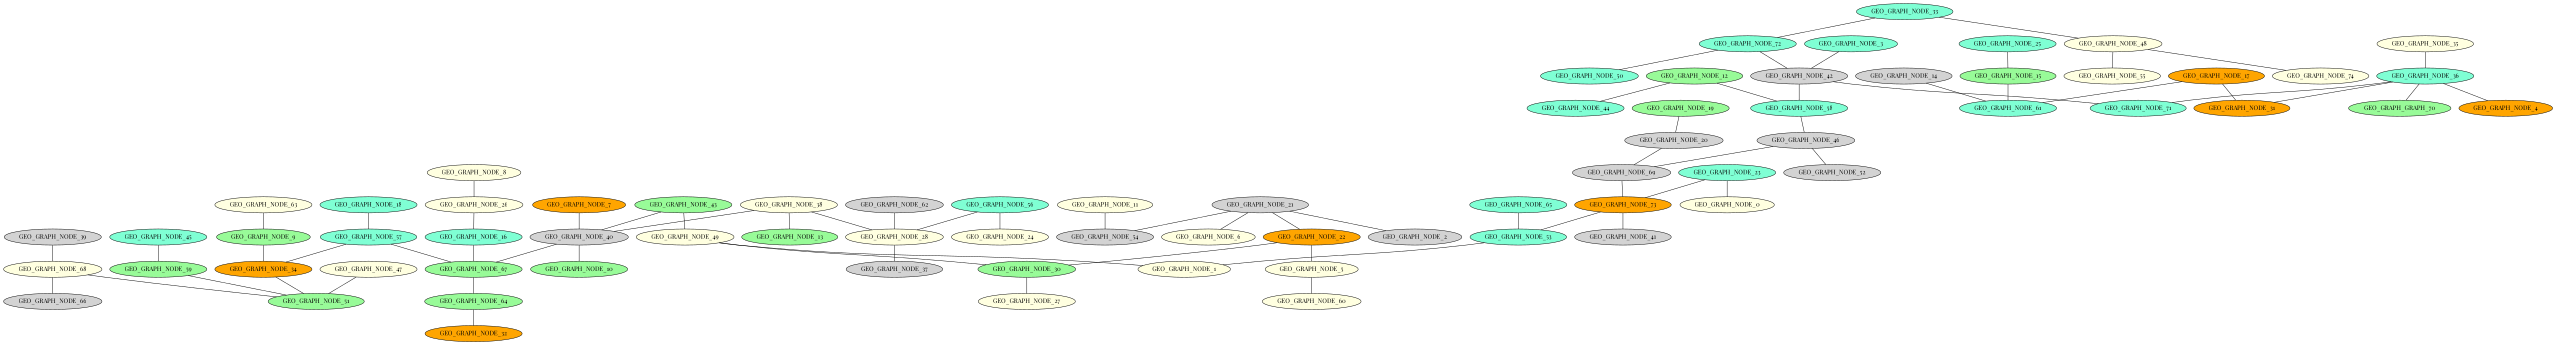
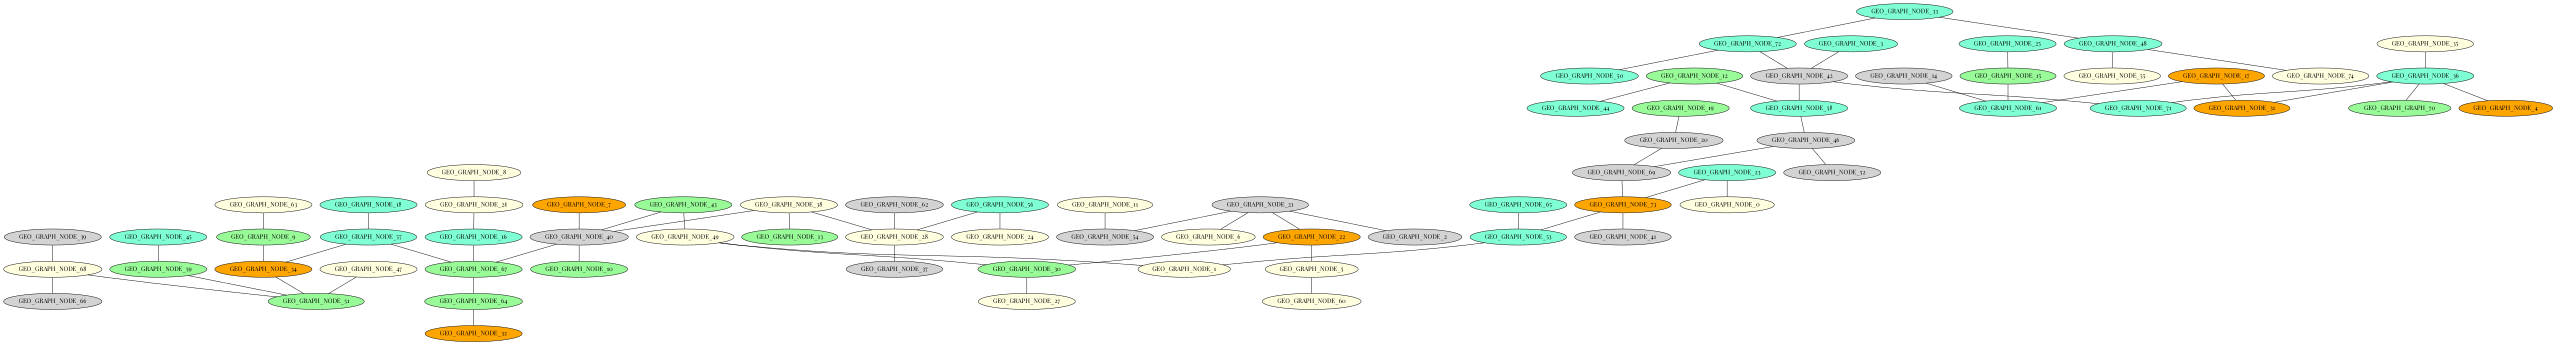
  graph {
    fontname="Playfair Display"
    node [fillcolor=lightyellow fontname="Playfair Display" style=filled]
    edge [fontname="Playfair Display" weight=1]
    GEO_GRAPH_NODE_51 [fillcolor=palegreen]
    GEO_GRAPH_NODE_47
    GEO_GRAPH_NODE_7 [fillcolor=orange]
    GEO_GRAPH_NODE_40 [fillcolor=lightgrey]
    GEO_GRAPH_NODE_67 [fillcolor=palegreen]
    GEO_GRAPH_NODE_10 [fillcolor=palegreen]
    GEO_GRAPH_NODE_64 [fillcolor=palegreen]
    GEO_GRAPH_NODE_23 [fillcolor=aquamarine]
    GEO_GRAPH_NODE_0
    GEO_GRAPH_NODE_73 [fillcolor=orange]
    GEO_GRAPH_NODE_53 [fillcolor=aquamarine]
    GEO_GRAPH_NODE_41 [fillcolor=lightgrey]
    GEO_GRAPH_NODE_39 [fillcolor=lightgrey]
    GEO_GRAPH_NODE_68
    GEO_GRAPH_NODE_66 [fillcolor=lightgrey]
    GEO_GRAPH_NODE_30 [fillcolor=palegreen]
    GEO_GRAPH_NODE_27
    GEO_GRAPH_NODE_36 [fillcolor=aquamarine]
    GEO_GRAPH_NODE_35
    GEO_GRAPH_NODE_31 [fillcolor=orange]
    GEO_GRAPH_NODE_4 [fillcolor=orange]
    n22 [fillcolor=palegreen label=GEO_GRAPH_GRAPH_70]
    GEO_GRAPH_NODE_71 [fillcolor=aquamarine]
    GEO_GRAPH_NODE_45 [fillcolor=aquamarine]
    GEO_GRAPH_NODE_59 [fillcolor=palegreen]
    GEO_GRAPH_NODE_46 [fillcolor=lightgrey]
    GEO_GRAPH_NODE_52 [fillcolor=lightgrey]
    GEO_GRAPH_NODE_69 [fillcolor=lightgrey]
    GEO_GRAPH_NODE_56 [fillcolor=aquamarine]
    GEO_GRAPH_NODE_24
    GEO_GRAPH_NODE_28
    GEO_GRAPH_NODE_37 [fillcolor=lightgrey]
    GEO_GRAPH_NODE_62 [fillcolor=lightgrey]
    GEO_GRAPH_NODE_65 [fillcolor=aquamarine]
    GEO_GRAPH_NODE_1
    GEO_GRAPH_NODE_3 [fillcolor=aquamarine]
    GEO_GRAPH_NODE_42 [fillcolor=lightgrey]
    GEO_GRAPH_NODE_58 [fillcolor=aquamarine]
    GEO_GRAPH_NODE_5
    GEO_GRAPH_NODE_60
    GEO_GRAPH_NODE_8
    GEO_GRAPH_NODE_26
    GEO_GRAPH_NODE_16 [fillcolor=aquamarine]
    GEO_GRAPH_NODE_9 [fillcolor=palegreen]
    GEO_GRAPH_NODE_34 [fillcolor=orange]
    GEO_GRAPH_NODE_54 [fillcolor=lightgrey]
    GEO_GRAPH_NODE_11
    GEO_GRAPH_NODE_12 [fillcolor=palegreen]
    GEO_GRAPH_NODE_44 [fillcolor=aquamarine]
    GEO_GRAPH_NODE_14 [fillcolor=lightgrey]
    GEO_GRAPH_NODE_61 [fillcolor=aquamarine]
    GEO_GRAPH_NODE_15 [fillcolor=palegreen]
    GEO_GRAPH_NODE_32 [fillcolor=orange]
    GEO_GRAPH_NODE_17 [fillcolor=orange]
    GEO_GRAPH_NODE_18 [fillcolor=aquamarine]
    GEO_GRAPH_NODE_57 [fillcolor=aquamarine]
    GEO_GRAPH_NODE_19 [fillcolor=palegreen]
    GEO_GRAPH_NODE_20 [fillcolor=lightgrey]
    GEO_GRAPH_NODE_21 [fillcolor=lightgrey]
    GEO_GRAPH_NODE_2 [fillcolor=lightgrey]
    GEO_GRAPH_NODE_6
    GEO_GRAPH_NODE_22 [fillcolor=orange]
    GEO_GRAPH_NODE_25 [fillcolor=aquamarine]
    GEO_GRAPH_NODE_33 [fillcolor=aquamarine]
-   GEO_GRAPH_NODE_48
+   GEO_GRAPH_NODE_48 [fillcolor=aquamarine]
    GEO_GRAPH_NODE_72 [fillcolor=aquamarine]
    GEO_GRAPH_NODE_55
    GEO_GRAPH_NODE_74
    GEO_GRAPH_NODE_50 [fillcolor=aquamarine]
    GEO_GRAPH_NODE_38
    GEO_GRAPH_NODE_13 [fillcolor=palegreen]
    GEO_GRAPH_NODE_43 [fillcolor=palegreen]
    GEO_GRAPH_NODE_49
    GEO_GRAPH_NODE_63
    GEO_GRAPH_NODE_47 -- GEO_GRAPH_NODE_51 [weight=3]
    GEO_GRAPH_NODE_7 -- GEO_GRAPH_NODE_40 [weight=2]
    GEO_GRAPH_NODE_40 -- GEO_GRAPH_NODE_67
    GEO_GRAPH_NODE_40 -- GEO_GRAPH_NODE_10
    GEO_GRAPH_NODE_67 -- GEO_GRAPH_NODE_64
    GEO_GRAPH_NODE_64 -- GEO_GRAPH_NODE_32
    GEO_GRAPH_NODE_23 -- GEO_GRAPH_NODE_0 [weight=2]
    GEO_GRAPH_NODE_23 -- GEO_GRAPH_NODE_73
    GEO_GRAPH_NODE_73 -- GEO_GRAPH_NODE_53
    GEO_GRAPH_NODE_73 -- GEO_GRAPH_NODE_41
    GEO_GRAPH_NODE_53 -- GEO_GRAPH_NODE_1
    GEO_GRAPH_NODE_39 -- GEO_GRAPH_NODE_68
    GEO_GRAPH_NODE_68 -- GEO_GRAPH_NODE_51
    GEO_GRAPH_NODE_68 -- GEO_GRAPH_NODE_66
    GEO_GRAPH_NODE_30 -- GEO_GRAPH_NODE_27 [weight=2]
    GEO_GRAPH_NODE_36 -- GEO_GRAPH_NODE_31
    GEO_GRAPH_NODE_36 -- GEO_GRAPH_NODE_4
    GEO_GRAPH_NODE_36 -- n22
    GEO_GRAPH_NODE_36 -- GEO_GRAPH_NODE_71
    GEO_GRAPH_NODE_35 -- GEO_GRAPH_NODE_36 [weight=2]
    GEO_GRAPH_NODE_45 -- GEO_GRAPH_NODE_59 [weight=2]
    GEO_GRAPH_NODE_59 -- GEO_GRAPH_NODE_51
    GEO_GRAPH_NODE_46 -- GEO_GRAPH_NODE_52 [weight=2]
    GEO_GRAPH_NODE_46 -- GEO_GRAPH_NODE_69
    GEO_GRAPH_NODE_69 -- GEO_GRAPH_NODE_73
    GEO_GRAPH_NODE_56 -- GEO_GRAPH_NODE_24 [weight=2]
    GEO_GRAPH_NODE_56 -- GEO_GRAPH_NODE_28
    GEO_GRAPH_NODE_28 -- GEO_GRAPH_NODE_37
    GEO_GRAPH_NODE_62 -- GEO_GRAPH_NODE_28 [weight=2]
    GEO_GRAPH_NODE_65 -- GEO_GRAPH_NODE_53 [weight=2]
    GEO_GRAPH_NODE_3 -- GEO_GRAPH_NODE_42
    GEO_GRAPH_NODE_42 -- GEO_GRAPH_NODE_71
    GEO_GRAPH_NODE_42 -- GEO_GRAPH_NODE_58
    GEO_GRAPH_NODE_58 -- GEO_GRAPH_NODE_46
    GEO_GRAPH_NODE_5 -- GEO_GRAPH_NODE_60
    GEO_GRAPH_NODE_8 -- GEO_GRAPH_NODE_26
    GEO_GRAPH_NODE_26 -- GEO_GRAPH_NODE_16
    GEO_GRAPH_NODE_16 -- GEO_GRAPH_NODE_67
    GEO_GRAPH_NODE_9 -- GEO_GRAPH_NODE_34
    GEO_GRAPH_NODE_34 -- GEO_GRAPH_NODE_51
    GEO_GRAPH_NODE_11 -- GEO_GRAPH_NODE_54
    GEO_GRAPH_NODE_12 -- GEO_GRAPH_NODE_58
    GEO_GRAPH_NODE_12 -- GEO_GRAPH_NODE_44
    GEO_GRAPH_NODE_14 -- GEO_GRAPH_NODE_61
    GEO_GRAPH_NODE_15 -- GEO_GRAPH_NODE_61
    GEO_GRAPH_NODE_17 -- GEO_GRAPH_NODE_31
    GEO_GRAPH_NODE_17 -- GEO_GRAPH_NODE_61
    GEO_GRAPH_NODE_18 -- GEO_GRAPH_NODE_57
    GEO_GRAPH_NODE_57 -- GEO_GRAPH_NODE_67
    GEO_GRAPH_NODE_57 -- GEO_GRAPH_NODE_34
    GEO_GRAPH_NODE_19 -- GEO_GRAPH_NODE_20
    GEO_GRAPH_NODE_20 -- GEO_GRAPH_NODE_69
    GEO_GRAPH_NODE_21 -- GEO_GRAPH_NODE_54
    GEO_GRAPH_NODE_21 -- GEO_GRAPH_NODE_2
    GEO_GRAPH_NODE_21 -- GEO_GRAPH_NODE_6
    GEO_GRAPH_NODE_21 -- GEO_GRAPH_NODE_22
    GEO_GRAPH_NODE_22 -- GEO_GRAPH_NODE_30
    GEO_GRAPH_NODE_22 -- GEO_GRAPH_NODE_5
    GEO_GRAPH_NODE_25 -- GEO_GRAPH_NODE_15
    GEO_GRAPH_NODE_33 -- GEO_GRAPH_NODE_48
    GEO_GRAPH_NODE_33 -- GEO_GRAPH_NODE_72
    GEO_GRAPH_NODE_48 -- GEO_GRAPH_NODE_55
    GEO_GRAPH_NODE_48 -- GEO_GRAPH_NODE_74
    GEO_GRAPH_NODE_72 -- GEO_GRAPH_NODE_42
    GEO_GRAPH_NODE_72 -- GEO_GRAPH_NODE_50
    GEO_GRAPH_NODE_38 -- GEO_GRAPH_NODE_40
    GEO_GRAPH_NODE_38 -- GEO_GRAPH_NODE_28
    GEO_GRAPH_NODE_38 -- GEO_GRAPH_NODE_13
    GEO_GRAPH_NODE_43 -- GEO_GRAPH_NODE_40
    GEO_GRAPH_NODE_43 -- GEO_GRAPH_NODE_49
    GEO_GRAPH_NODE_49 -- GEO_GRAPH_NODE_30
    GEO_GRAPH_NODE_49 -- GEO_GRAPH_NODE_1
    GEO_GRAPH_NODE_63 -- GEO_GRAPH_NODE_9
  }
